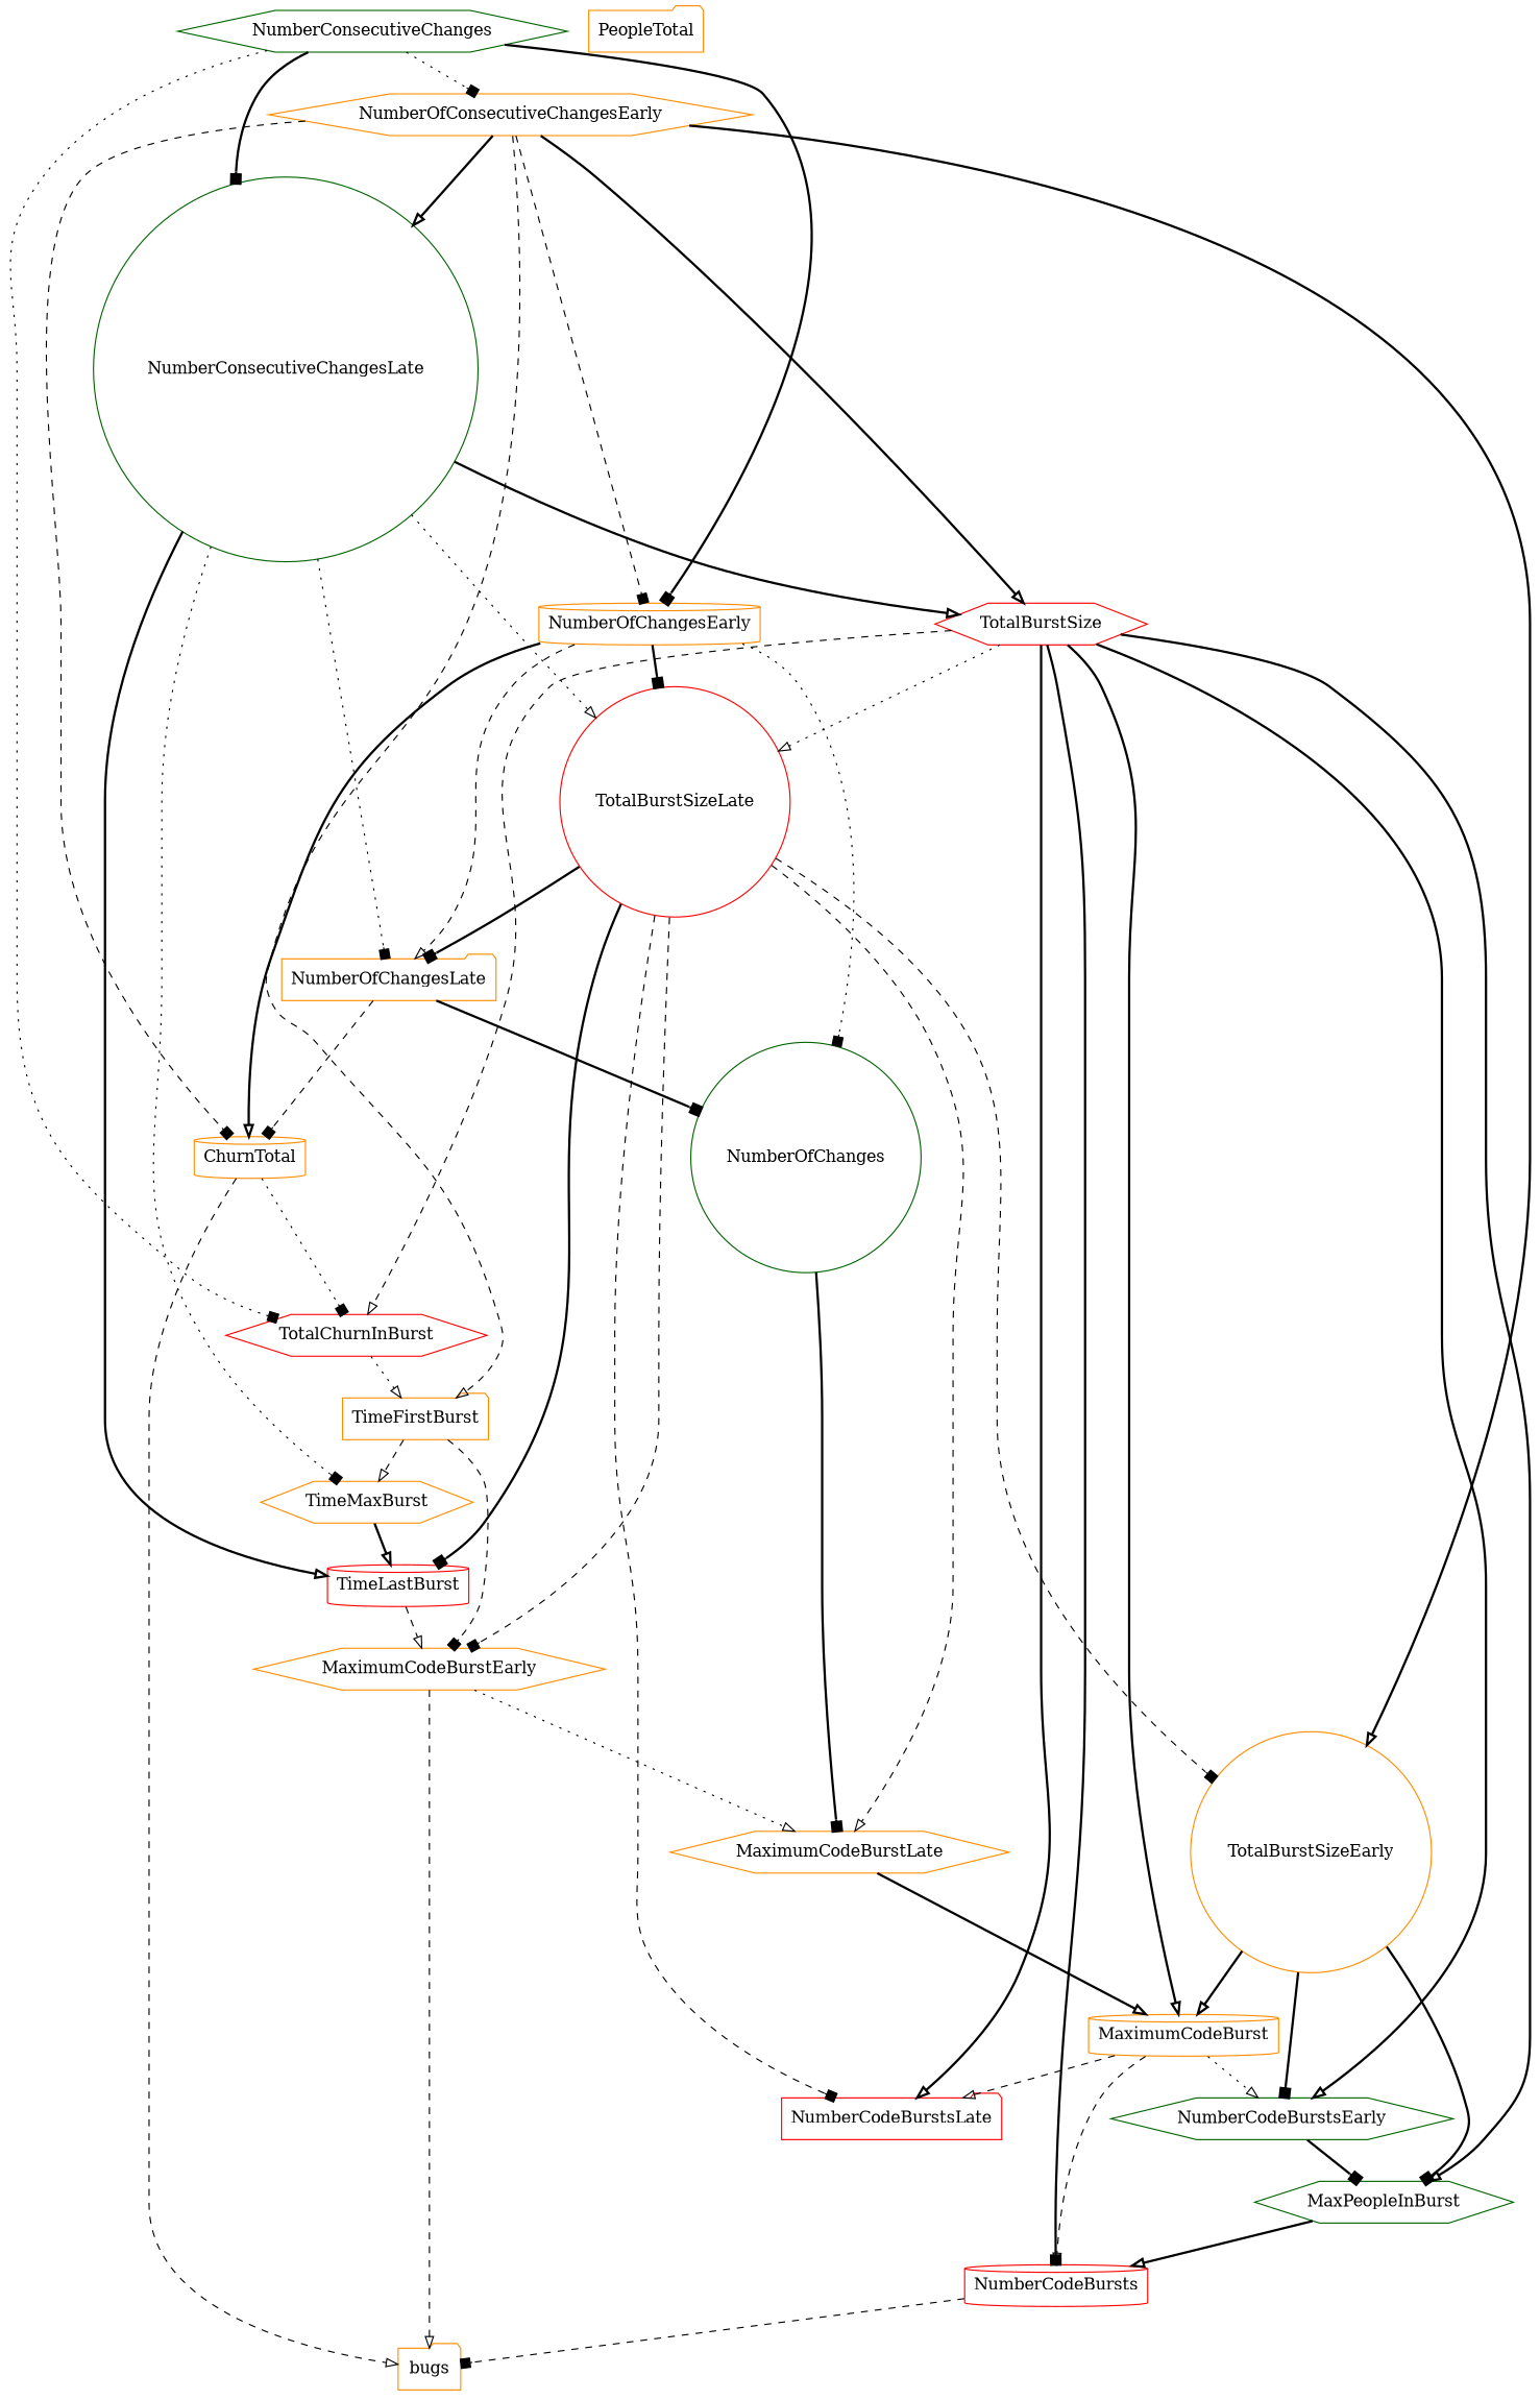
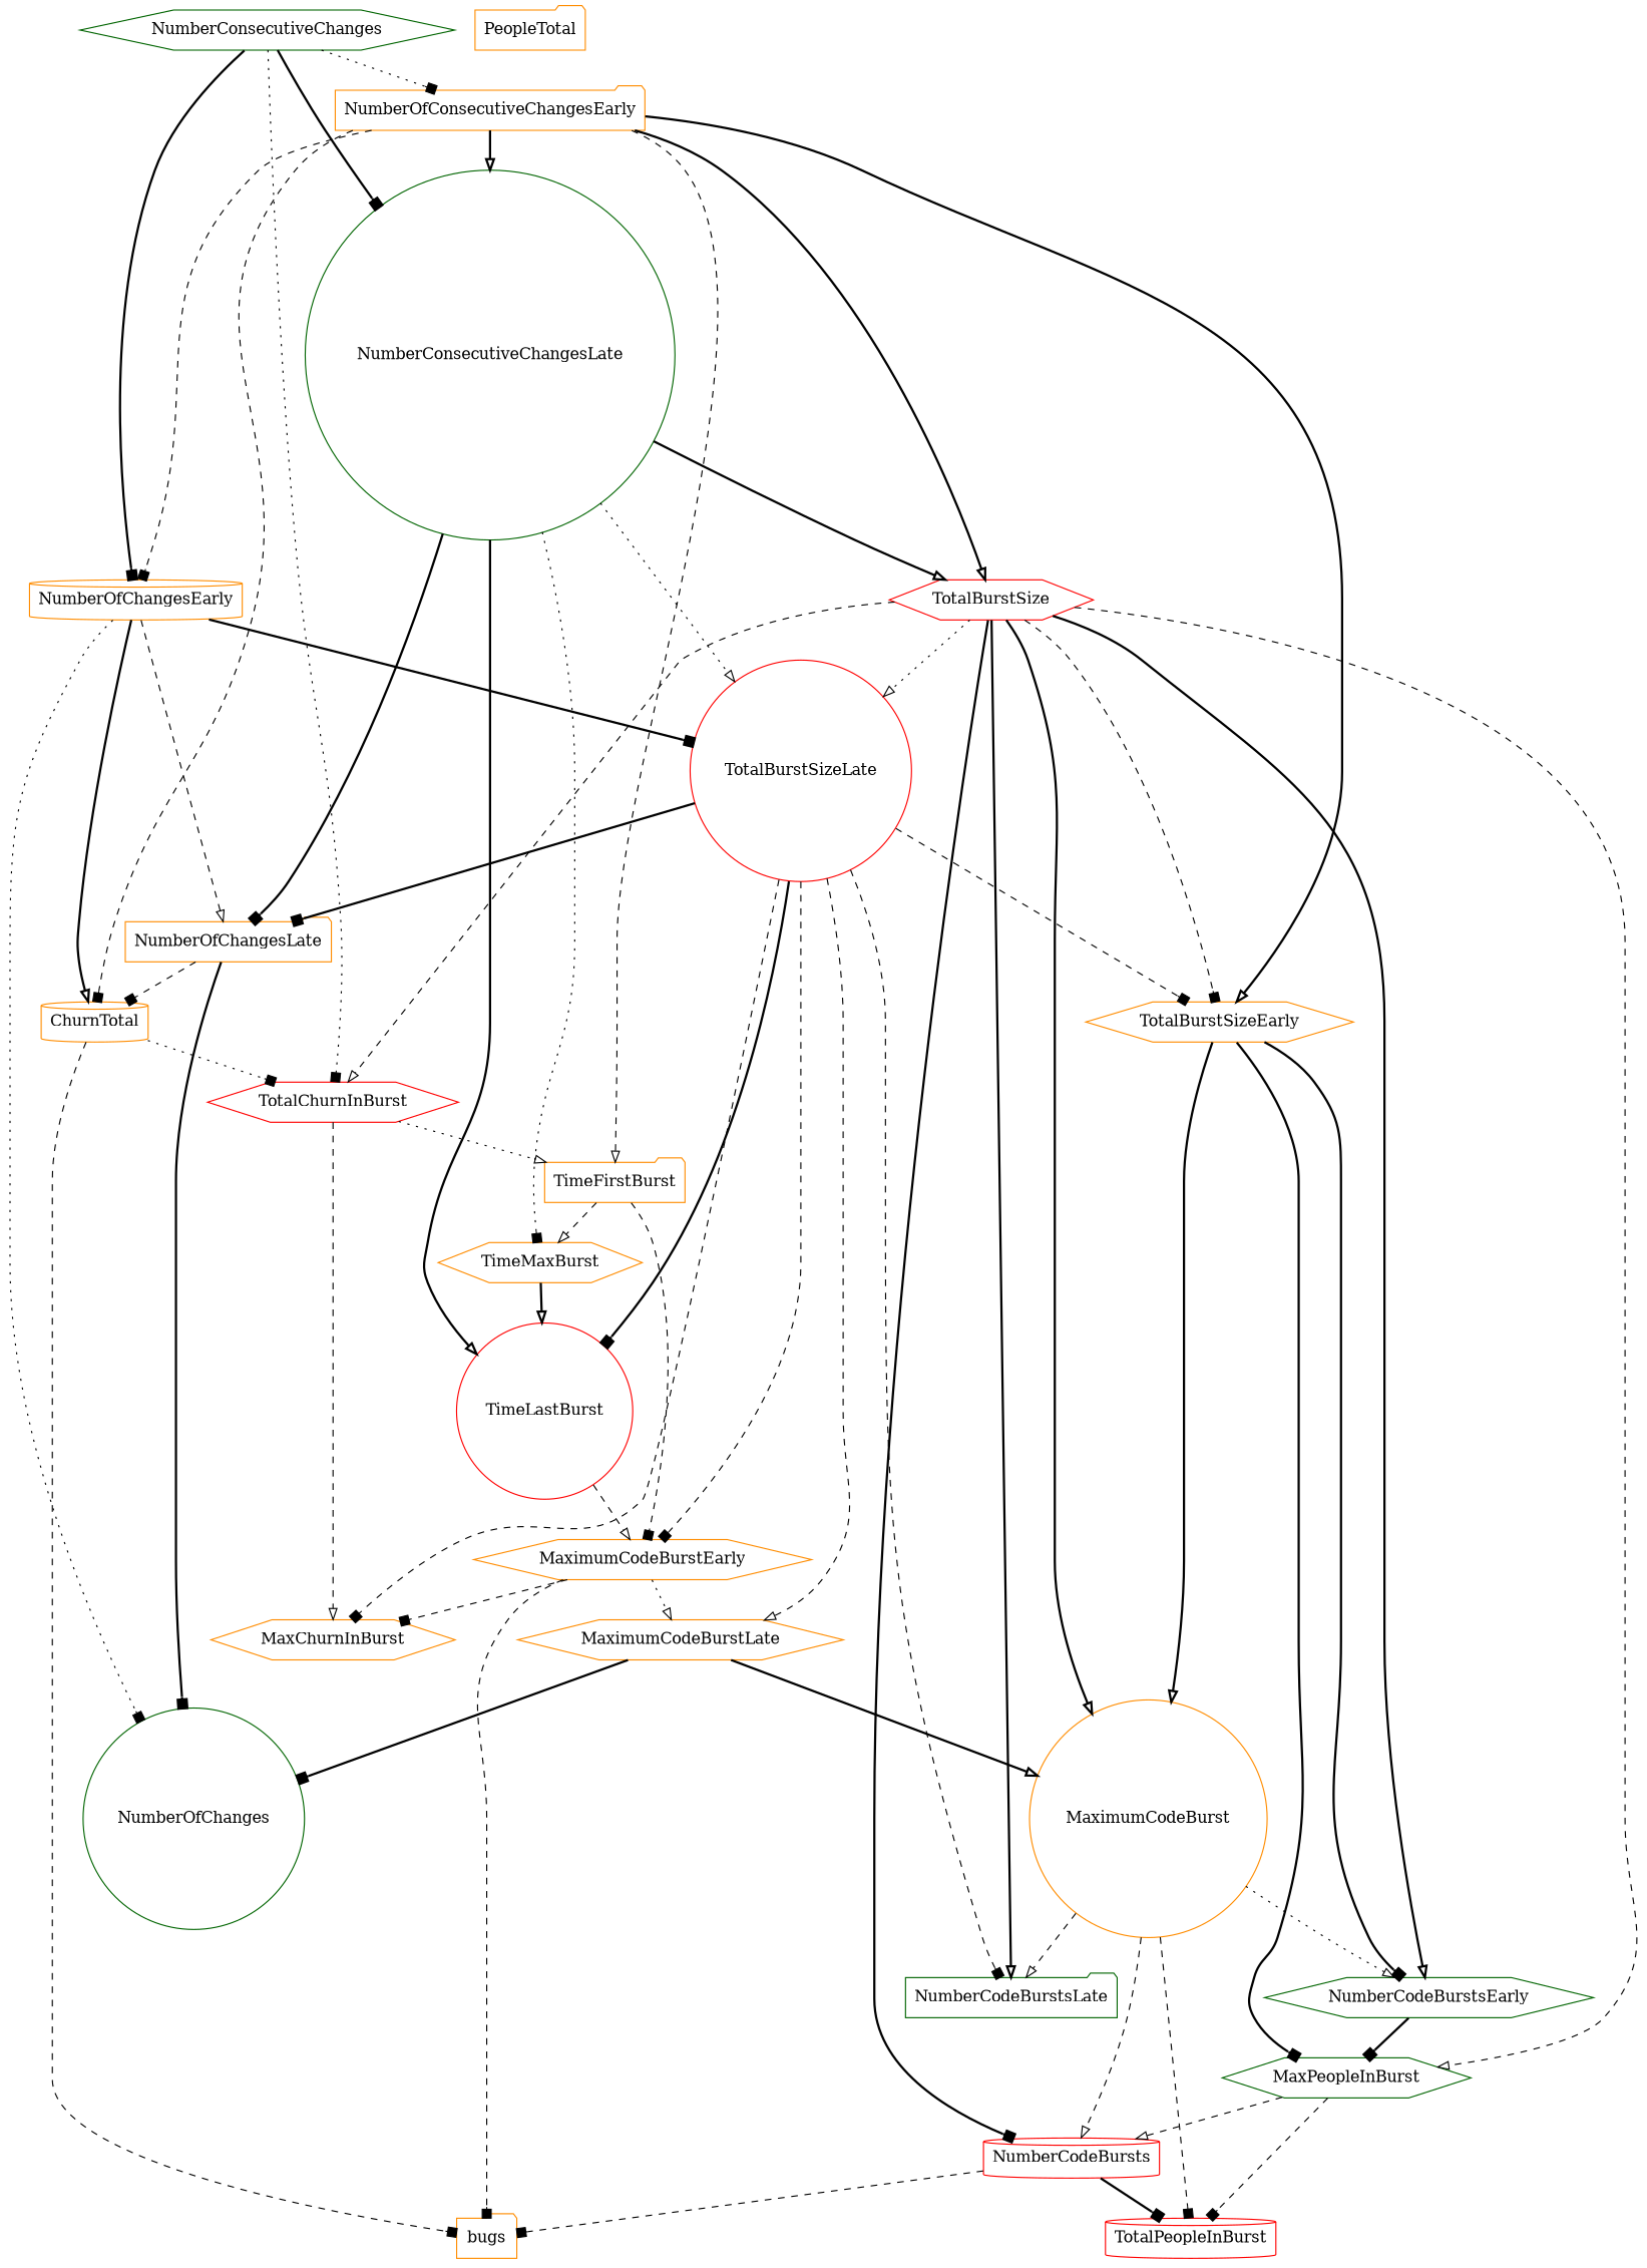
  digraph {
    node [color=darkorange shape=hexagon]
    edge [arrowhead=box style=bold]
    NumberOfChanges [color=darkgreen shape=circle]
    MaximumCodeBurstLate
-   MaximumCodeBurst [shape=cylinder]
+   MaximumCodeBurst [shape=circle]
+   TotalPeopleInBurst [color=red shape=cylinder]
    NumberCodeBursts [color=red shape=cylinder]
-   NumberCodeBurstsLate [color=red shape=folder]
+   NumberCodeBurstsLate [color=darkgreen shape=folder]
    NumberCodeBurstsEarly [color=darkgreen]
    MaxPeopleInBurst [color=darkgreen]
    bugs [shape=folder]
    TotalBurstSizeLate [color=red shape=circle]
    NumberOfChangesLate [shape=folder]
+   MaxChurnInBurst
    MaximumCodeBurstEarly
-   TotalBurstSizeEarly [shape=circle]
-   TimeLastBurst [color=red shape=cylinder]
+   TotalBurstSizeEarly
+   TimeLastBurst [color=red shape=circle]
    ChurnTotal [shape=cylinder]
    TotalChurnInBurst [color=red]
    NumberOfChangesEarly [shape=cylinder]
    TimeFirstBurst [shape=folder]
    TimeMaxBurst
-   NumberOfConsecutiveChangesEarly
+   NumberOfConsecutiveChangesEarly [shape=folder]
    NumberConsecutiveChangesLate [color=darkgreen shape=circle]
    TotalBurstSize [color=red]
    NumberConsecutiveChanges [color=darkgreen]
    PeopleTotal [shape=folder]
-   NumberOfChanges -> MaximumCodeBurstLate
+   MaximumCodeBurstLate -> NumberOfChanges
    MaximumCodeBurstLate -> MaximumCodeBurst [arrowhead=onormal]
+   MaximumCodeBurst -> TotalPeopleInBurst [style=dashed]
    MaximumCodeBurst -> NumberCodeBursts [arrowhead=onormal style=dashed]
    MaximumCodeBurst -> NumberCodeBurstsLate [arrowhead=onormal style=dashed]
    MaximumCodeBurst -> NumberCodeBurstsEarly [arrowhead=onormal style=dotted]
+   NumberCodeBursts -> TotalPeopleInBurst
    NumberCodeBursts -> bugs [style=dashed]
    NumberCodeBurstsEarly -> MaxPeopleInBurst
-   MaxPeopleInBurst -> NumberCodeBursts [arrowhead=onormal]
+   MaxPeopleInBurst -> TotalPeopleInBurst [style=dashed]
+   MaxPeopleInBurst -> NumberCodeBursts [arrowhead=onormal style=dashed]
    TotalBurstSizeLate -> MaximumCodeBurstLate [arrowhead=onormal style=dashed]
    TotalBurstSizeLate -> NumberCodeBurstsLate [style=dashed]
    TotalBurstSizeLate -> NumberOfChangesLate
+   TotalBurstSizeLate -> MaxChurnInBurst [style=dashed]
    TotalBurstSizeLate -> MaximumCodeBurstEarly [style=dashed]
    TotalBurstSizeLate -> TotalBurstSizeEarly [style=dashed]
    TotalBurstSizeLate -> TimeLastBurst
    NumberOfChangesLate -> NumberOfChanges
    NumberOfChangesLate -> ChurnTotal [style=dashed]
    MaximumCodeBurstEarly -> MaximumCodeBurstLate [arrowhead=onormal style=dotted]
-   MaximumCodeBurstEarly -> bugs [arrowhead=onormal style=dashed]
+   MaximumCodeBurstEarly -> bugs [style=dashed]
+   MaximumCodeBurstEarly -> MaxChurnInBurst [style=dashed]
    TotalBurstSizeEarly -> MaximumCodeBurst [arrowhead=onormal]
    TotalBurstSizeEarly -> NumberCodeBurstsEarly
    TotalBurstSizeEarly -> MaxPeopleInBurst
    TimeLastBurst -> MaximumCodeBurstEarly [arrowhead=onormal style=dashed]
-   ChurnTotal -> bugs [arrowhead=onormal style=dashed]
+   ChurnTotal -> bugs [style=dashed]
    ChurnTotal -> TotalChurnInBurst [style=dotted]
+   TotalChurnInBurst -> MaxChurnInBurst [arrowhead=onormal style=dashed]
    TotalChurnInBurst -> TimeFirstBurst [arrowhead=onormal style=dotted]
    NumberOfChangesEarly -> NumberOfChanges [style=dotted]
    NumberOfChangesEarly -> TotalBurstSizeLate
    NumberOfChangesEarly -> NumberOfChangesLate [arrowhead=onormal style=dashed]
    NumberOfChangesEarly -> ChurnTotal [arrowhead=onormal]
    TimeFirstBurst -> MaximumCodeBurstEarly [style=dashed]
    TimeFirstBurst -> TimeMaxBurst [arrowhead=onormal style=dashed]
    TimeMaxBurst -> TimeLastBurst [arrowhead=onormal]
    NumberOfConsecutiveChangesEarly -> TotalBurstSizeEarly [arrowhead=onormal]
    NumberOfConsecutiveChangesEarly -> ChurnTotal [style=dashed]
    NumberOfConsecutiveChangesEarly -> NumberOfChangesEarly [style=dashed]
    NumberOfConsecutiveChangesEarly -> TimeFirstBurst [arrowhead=onormal style=dashed]
    NumberOfConsecutiveChangesEarly -> NumberConsecutiveChangesLate [arrowhead=onormal]
    NumberOfConsecutiveChangesEarly -> TotalBurstSize [arrowhead=onormal]
    NumberConsecutiveChangesLate -> TotalBurstSizeLate [arrowhead=onormal style=dotted]
-   NumberConsecutiveChangesLate -> NumberOfChangesLate [style=dotted]
+   NumberConsecutiveChangesLate -> NumberOfChangesLate
    NumberConsecutiveChangesLate -> TimeLastBurst [arrowhead=onormal]
    NumberConsecutiveChangesLate -> TimeMaxBurst [style=dotted]
    NumberConsecutiveChangesLate -> TotalBurstSize [arrowhead=onormal]
    TotalBurstSize -> MaximumCodeBurst [arrowhead=onormal]
    TotalBurstSize -> NumberCodeBursts
    TotalBurstSize -> NumberCodeBurstsLate [arrowhead=onormal]
    TotalBurstSize -> NumberCodeBurstsEarly [arrowhead=onormal]
-   TotalBurstSize -> MaxPeopleInBurst [arrowhead=onormal]
+   TotalBurstSize -> MaxPeopleInBurst [arrowhead=onormal style=dashed]
    TotalBurstSize -> TotalBurstSizeLate [arrowhead=onormal style=dotted]
+   TotalBurstSize -> TotalBurstSizeEarly [style=dashed]
    TotalBurstSize -> TotalChurnInBurst [arrowhead=onormal style=dashed]
    NumberConsecutiveChanges -> TotalChurnInBurst [style=dotted]
    NumberConsecutiveChanges -> NumberOfChangesEarly
    NumberConsecutiveChanges -> NumberOfConsecutiveChangesEarly [style=dotted]
    NumberConsecutiveChanges -> NumberConsecutiveChangesLate
  }
